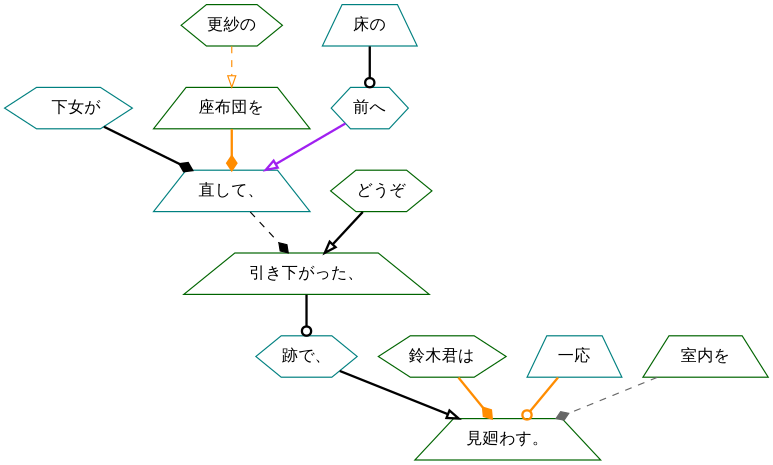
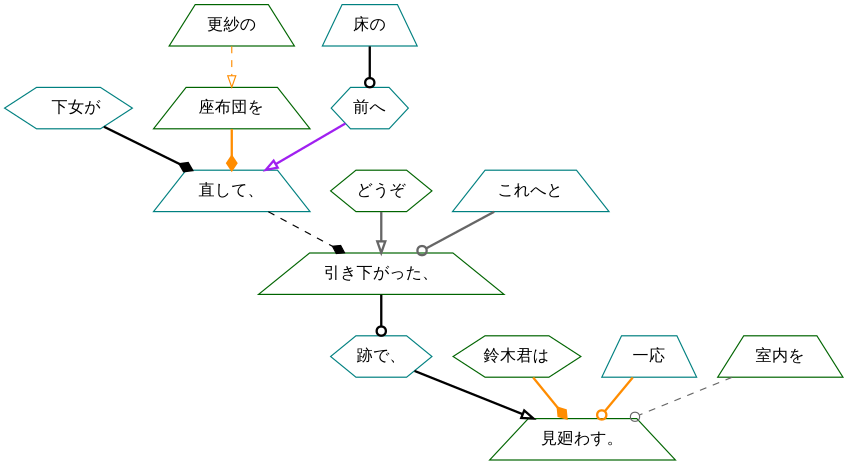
  digraph {
    fontname=Roboto
    node [color=teal fontname=Roboto shape=trapezium]
    edge [arrowhead=diamond color=black fontname=Roboto style=bold]
    n1 [label="　下女が" shape=hexagon]
    n2 [label="直して、"]
    n3 [color=darkgreen label="引き下がった、"]
-   n4 [color=darkgreen label="更紗の" shape=hexagon]
+   n4 [color=darkgreen label="更紗の"]
    n5 [color=darkgreen label="座布団を"]
    n6 [label="床の"]
    n7 [label="前へ" shape=hexagon]
    n8 [label="跡で、" shape=hexagon]
    n9 [color=darkgreen label="どうぞ" shape=hexagon]
+   n10 [label="これへと"]
    n11 [color=darkgreen label="見廻わす。"]
    n12 [color=darkgreen label="鈴木君は" shape=hexagon]
    n13 [label="一応"]
    n14 [color=darkgreen label="室内を"]
    n1 -> n2
    n2 -> n3 [style=dashed]
    n3 -> n8 [arrowhead=odot]
    n4 -> n5 [arrowhead=onormal color=darkorange style=dashed]
    n5 -> n2 [color=darkorange]
    n6 -> n7 [arrowhead=odot]
    n7 -> n2 [arrowhead=onormal color=purple]
    n8 -> n11 [arrowhead=onormal]
-   n9 -> n3 [arrowhead=onormal]
+   n9 -> n3 [arrowhead=onormal color=gray40]
+   n10 -> n3 [arrowhead=odot color=gray40]
    n12 -> n11 [color=darkorange]
    n13 -> n11 [arrowhead=odot color=darkorange]
-   n14 -> n11 [color=gray40 style=dashed]
+   n14 -> n11 [arrowhead=odot color=gray40 style=dashed]
  }
